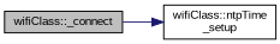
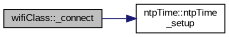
  digraph {
    rankdir=LR
    fontname="Liberation Sans"
    node [color=black fontname="Liberation Sans" fontsize=10 shape=record style=filled]
    n1 [fillcolor=grey75 fontcolor=black height=0.2 label="wifiClass::_connect" width=0.4]
-   n2 [fillcolor=white height=0.2 label="wifiClass::ntpTime\l_setup" width=0.4]
+   n2 [fillcolor=white height=0.2 label="ntpTime::ntpTime\l_setup" width=0.4]
    n1 -> n2 [color=midnightblue fontname="Liberation Sans" fontsize=10 labelfontname=Helvetica labelfontsize=10 style=solid]
  }
